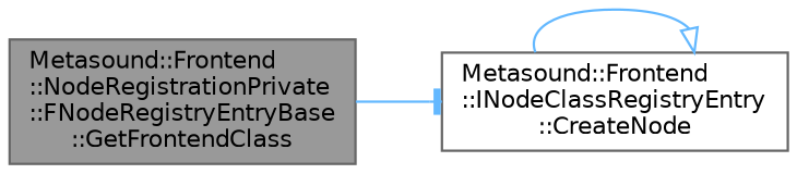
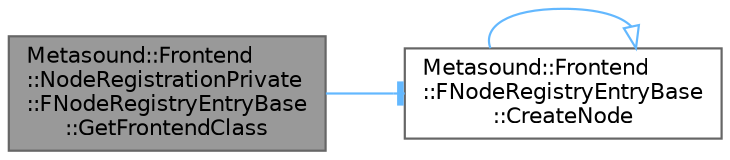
  digraph {
    rankdir=LR
    node [fontname=Helvetica fontsize=10 shape=box style=filled]
    edge [color=steelblue1 fontname=Helvetica fontsize=10 labelfontname=Helvetica labelfontsize=10 style=solid]
    n1 [color=gray40 fillcolor=grey60 fontcolor=black height=0.2 label="Metasound::Frontend\l::NodeRegistrationPrivate\l::FNodeRegistryEntryBase\l::GetFrontendClass" width=0.4]
-   n2 [color=grey40 fillcolor=white height=0.2 label="Metasound::Frontend\l::INodeClassRegistryEntry\l::CreateNode" width=0.4]
+   n2 [color=grey40 fillcolor=white height=0.2 label="Metasound::Frontend\l::FNodeRegistryEntryBase\l::CreateNode" width=0.4]
    n1 -> n2 [arrowhead=tee]
    n2 -> n2 [arrowhead=onormal]
  }
